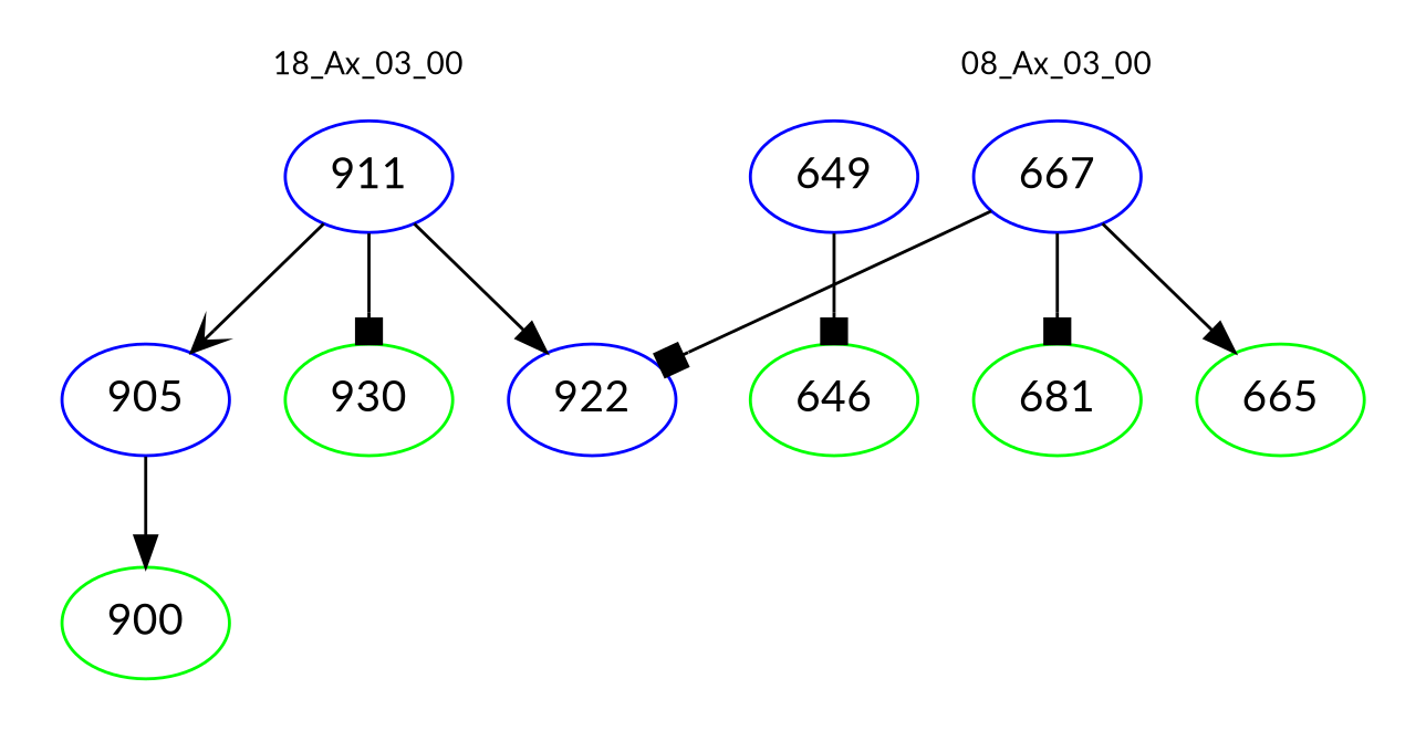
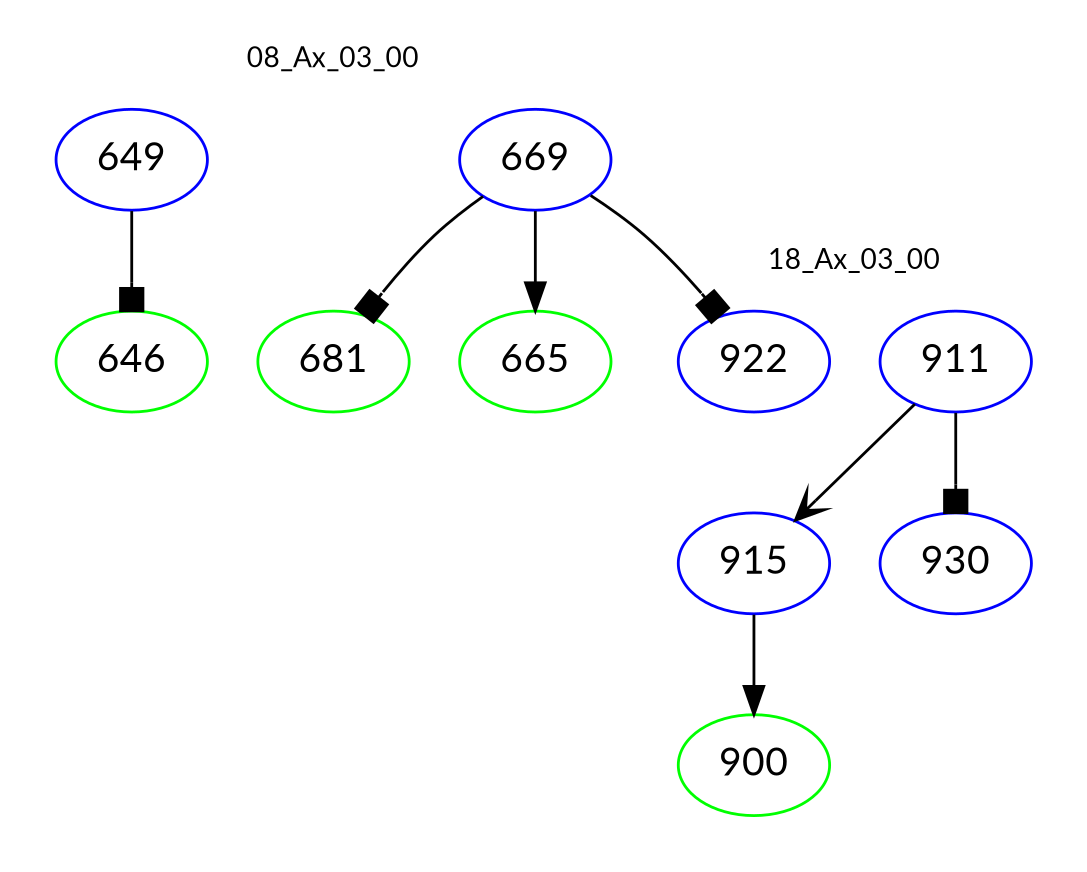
  digraph {
    fontname=Lato
    node [color=blue fontname=Lato]
    edge [arrowhead=box color=black fontname=Lato]
    n1 [label=911]
-   n2 [label=905]
-   n3 [color=green label=930]
+   n2 [label=915]
+   n3 [label=930]
    n4 [label=922]
    n5 [color=green label=900]
-   n6 [label=667]
+   n6 [label=669]
    n7 [label=649]
    n8 [color=green label=681]
    n9 [color=green label=665]
    n10 [color=green label=646]
    subgraph cluster_1 {
      color=white
      fontsize=10
      label="18_Ax_03_00"
      n1
      n2
      n3
      n4
      n5
    }
    subgraph cluster_2 {
      color=white
      fontsize=10
      label="08_Ax_03_00"
      n6
      n7
      n8
      n9
      n10
    }
    n1 -> n2 [arrowhead=vee]
    n1 -> n3
-   n1 -> n4 [arrowhead=normal]
    n2 -> n5 [arrowhead=normal]
    n6 -> n4
    n6 -> n8
    n6 -> n9 [arrowhead=normal]
    n7 -> n10
  }
